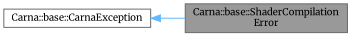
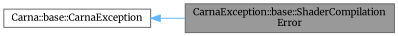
  digraph {
    rankdir=LR
    fontname=Merriweather
    node [color=gray40 fontname=Merriweather fontsize=10 shape=box style=filled]
-   n1 [fillcolor=grey60 fontcolor=black height=0.2 label="Carna::base::ShaderCompilation\lError" width=0.4]
+   n1 [fillcolor=grey60 fontcolor=black height=0.2 label="CarnaException::base::ShaderCompilation\lError" width=0.4]
    n2 [fillcolor=white height=0.2 label="Carna::base::CarnaException" width=0.4]
    n2 -> n1 [color=steelblue1 dir=back fontname=Merriweather fontsize=10 labelfontname=Helvetica labelfontsize=10 style=solid]
  }
